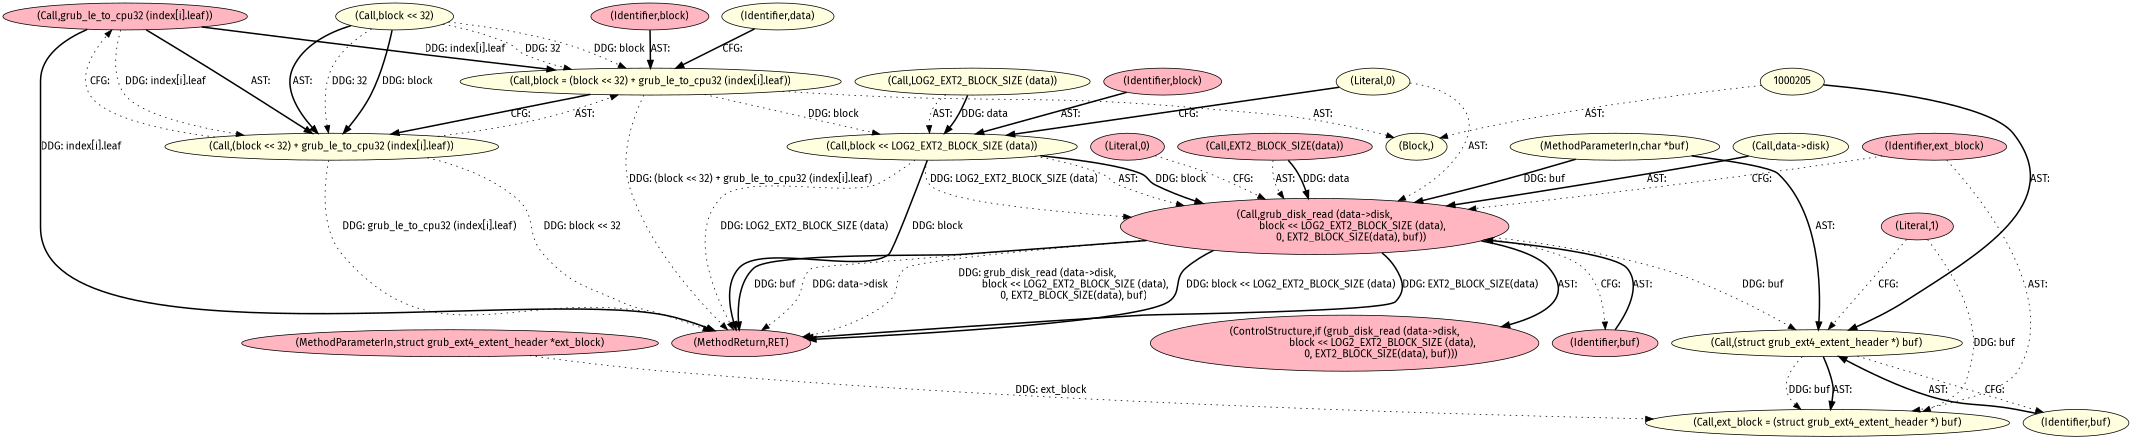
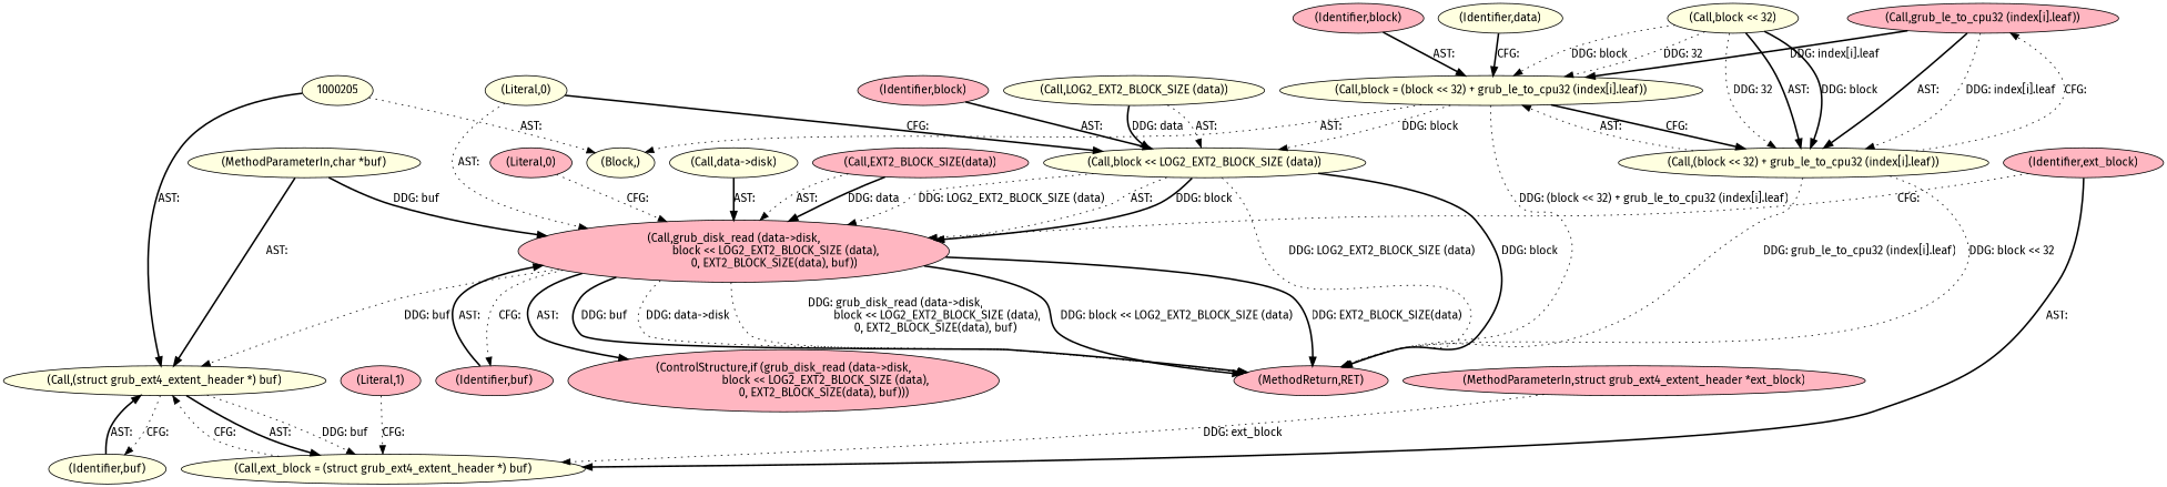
  digraph {
    fontname="Fira Sans"
    node [fillcolor=lightyellow fontname="Fira Sans" style=filled]
    edge [fontname="Fira Sans" style=dotted]
    n1 [fillcolor=lightpink label="(Call,grub_le_to_cpu32 (index[i].leaf))"]
    n2 [label="(Call,block = (block << 32) + grub_le_to_cpu32 (index[i].leaf))"]
    n3 [label="(Call,(block << 32) + grub_le_to_cpu32 (index[i].leaf))"]
    n4 [fillcolor=lightpink label="(MethodReturn,RET)"]
    n5 [label="(Call,block << LOG2_EXT2_BLOCK_SIZE (data))"]
    n6 [label="(Block,)"]
    n7 [fillcolor=lightpink label="(Call,grub_disk_read (data->disk,\n                           block << LOG2_EXT2_BLOCK_SIZE (data),\n                          0, EXT2_BLOCK_SIZE(data), buf))"]
    n8 [label="(Call,(struct grub_ext4_extent_header *) buf)"]
    n9 [fillcolor=lightpink label="(ControlStructure,if (grub_disk_read (data->disk,\n                           block << LOG2_EXT2_BLOCK_SIZE (data),\n                          0, EXT2_BLOCK_SIZE(data), buf)))"]
    n10 [fillcolor=lightpink label="(Identifier,buf)"]
    n11 [label="(Call,LOG2_EXT2_BLOCK_SIZE (data))"]
    n12 [label="(Call,ext_block = (struct grub_ext4_extent_header *) buf)"]
    n13 [label="(Identifier,buf)"]
    n14 [label="(Call,data->disk)"]
    n15 [label="(Call,block << 32)"]
    n16 [fillcolor=lightpink label="(Identifier,ext_block)"]
    n17 [fillcolor=lightpink label="(Identifier,block)"]
    n18 [fillcolor=lightpink label="(Literal,1)"]
    n19 [label="(Identifier,data)"]
    n20 [fillcolor=lightpink label="(Identifier,block)"]
    n21 [fillcolor=lightpink label="(Literal,0)"]
    n22 [fillcolor=lightpink label="(Call,EXT2_BLOCK_SIZE(data))"]
    n23 [label="(Literal,0)"]
    n24 [fillcolor=lightpink label="(MethodParameterIn,struct grub_ext4_extent_header *ext_block)"]
    n25 [label="(MethodParameterIn,char *buf)"]
    1000205
    n1 -> n2 [label="DDG: index[i].leaf" style=bold]
    n1 -> n3 [label="AST: " style=bold]
    n1 -> n3 [label="DDG: index[i].leaf"]
-   n1 -> n4 [label="DDG: index[i].leaf" style=bold]
    n2 -> n3 [label="CFG: " style=bold]
    n2 -> n4 [label="DDG: (block << 32) + grub_le_to_cpu32 (index[i].leaf)"]
    n2 -> n5 [label="DDG: block"]
    n2 -> n6 [label="AST: "]
    n3 -> n1 [label="CFG: "]
    n3 -> n2 [label="AST: "]
    n3 -> n4 [label="DDG: grub_le_to_cpu32 (index[i].leaf)"]
    n3 -> n4 [label="DDG: block << 32"]
    n5 -> n4 [label="DDG: LOG2_EXT2_BLOCK_SIZE (data)"]
    n5 -> n4 [label="DDG: block" style=bold]
    n5 -> n7 [label="AST: "]
    n5 -> n7 [label="DDG: block" style=bold]
    n5 -> n7 [label="DDG: LOG2_EXT2_BLOCK_SIZE (data)"]
    n7 -> n4 [label="DDG: buf" style=bold]
    n7 -> n4 [label="DDG: data->disk"]
    n7 -> n4 [label="DDG: grub_disk_read (data->disk,\n                           block << LOG2_EXT2_BLOCK_SIZE (data),\n                          0, EXT2_BLOCK_SIZE(data), buf)"]
    n7 -> n4 [label="DDG: block << LOG2_EXT2_BLOCK_SIZE (data)" style=bold]
    n7 -> n4 [label="DDG: EXT2_BLOCK_SIZE(data)" style=bold]
    n7 -> n8 [label="DDG: buf"]
    n7 -> n9 [label="AST: " style=bold]
    n7 -> n10 [label="CFG: "]
    n8 -> n12 [label="AST: " style=bold]
    n8 -> n12 [label="DDG: buf"]
    n8 -> n13 [label="CFG: "]
    n10 -> n7 [label="AST: " style=bold]
    n11 -> n5 [label="AST: "]
    n11 -> n5 [label="DDG: data" style=bold]
-   n18 -> n8 [label="CFG: "]
+   n12 -> n8 [label="CFG: "]
    n13 -> n8 [label="AST: " style=bold]
    n14 -> n7 [label="AST: " style=bold]
    n15 -> n2 [label="DDG: block"]
    n15 -> n2 [label="DDG: 32"]
    n15 -> n3 [label="AST: " style=bold]
    n15 -> n3 [label="DDG: block" style=bold]
    n15 -> n3 [label="DDG: 32"]
    n16 -> n7 [label="CFG: "]
-   n16 -> n12 [label="AST: "]
+   n16 -> n12 [label="AST: " style=bold]
    n17 -> n2 [label="AST: " style=bold]
-   n18 -> n12 [label="DDG: buf"]
+   n18 -> n12 [label="CFG: "]
    n19 -> n2 [label="CFG: " style=bold]
    n20 -> n5 [label="AST: " style=bold]
    n21 -> n7 [label="CFG: "]
    n22 -> n7 [label="AST: "]
    n22 -> n7 [label="DDG: data" style=bold]
    n23 -> n5 [label="CFG: " style=bold]
    n23 -> n7 [label="AST: "]
    n24 -> n12 [label="DDG: ext_block"]
    n25 -> n7 [label="DDG: buf" style=bold]
    n25 -> n8 [label="AST: " style=bold]
    1000205 -> n6 [label="AST: "]
    1000205 -> n8 [label="AST: " style=bold]
  }
